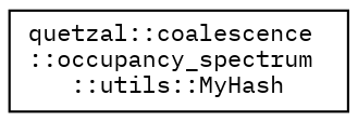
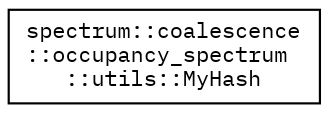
  digraph {
    rankdir=LR
    fontname="IBM Plex Mono"
-   n1 [color=black fillcolor=white fontname="IBM Plex Mono" fontsize=10 height=0.2 label="quetzal::coalescence\l::occupancy_spectrum\l::utils::MyHash" shape=record style=filled width=0.4]
+   n1 [color=black fillcolor=white fontname="IBM Plex Mono" fontsize=10 height=0.2 label="spectrum::coalescence\l::occupancy_spectrum\l::utils::MyHash" shape=record style=filled width=0.4]
  }
